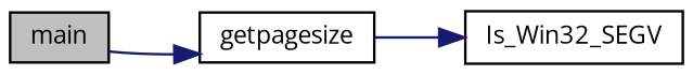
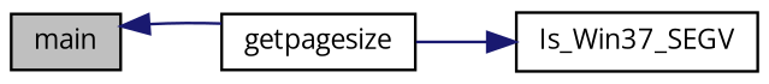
  digraph {
    fontname="Open Sans"
    rankdir=LR
    node [color=black fillcolor=white fontname="Open Sans" fontsize=10 shape=record style=filled]
    edge [color=midnightblue fontname="Open Sans" fontsize=10 labelfontname=Helvetica labelfontsize=10 style=solid]
    n1 [fillcolor=grey75 fontcolor=black height=0.2 label=main width=0.4]
    n2 [height=0.2 label=getpagesize width=0.4]
-   n3 [height=0.2 label=Is_Win32_SEGV width=0.4]
-   n1 -> n2
+   n3 [height=0.2 label=Is_Win37_SEGV width=0.4]
+   n2 -> n1
    n2 -> n3
  }
